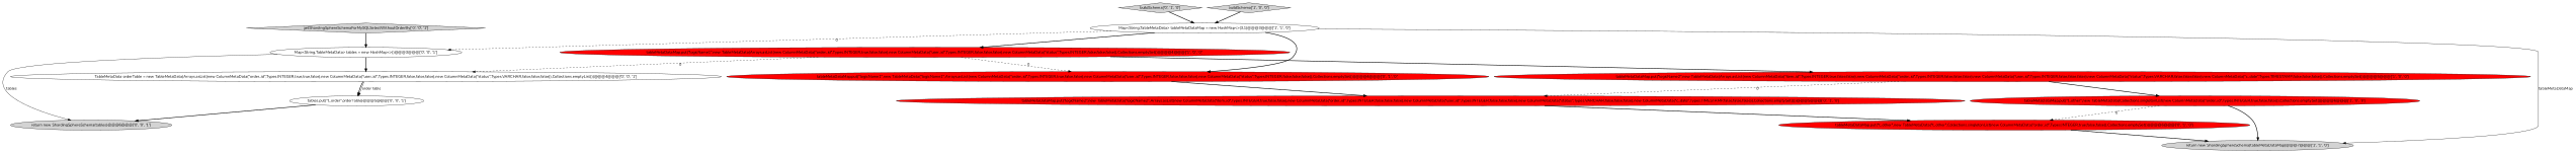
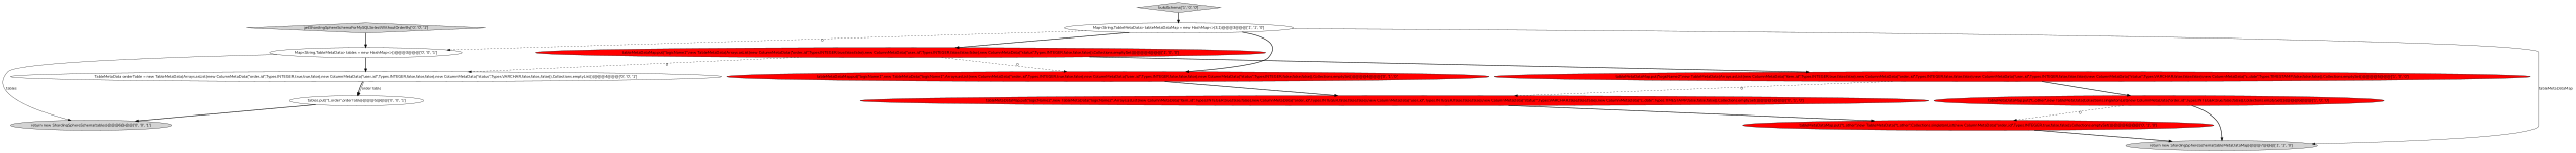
  digraph {
    fontname=Nunito
    node [fillcolor=red shape=ellipse style=filled fontname=Nunito]
    edge [style=bold fontname=Nunito]
    n1 [label="tableMetaDataMap.put(\"t_other\",new TableMetaData(Collections.singletonList(new ColumnMetaData(\"order_id\",Types.INTEGER,true,false,false)),Collections.emptySet()))@@@6@@@['1', '0', '0']"]
    n2 [label="tableMetaDataMap.put(\"t_other\",new TableMetaData(\"t_other\",Collections.singletonList(new ColumnMetaData(\"order_id\",Types.INTEGER,true,false,false)),Collections.emptySet()))@@@6@@@['0', '1', '0']"]
    n3 [fillcolor=lightgray label="return new ShardingSphereSchema(tableMetaDataMap)@@@7@@@['1', '1', '0']"]
    n4 [fillcolor=lightgray label="return new ShardingSphereSchema(tables)@@@6@@@['0', '0', '1']"]
    n5 [fillcolor=white label="Map<String,TableMetaData> tables = new HashMap<>()@@@3@@@['0', '0', '1']"]
    n6 [fillcolor=white label="TableMetaData orderTable = new TableMetaData(Arrays.asList(new ColumnMetaData(\"order_id\",Types.INTEGER,true,true,false),new ColumnMetaData(\"user_id\",Types.INTEGER,false,false,false),new ColumnMetaData(\"status\",Types.VARCHAR,false,false,false)),Collections.emptyList())@@@4@@@['0', '0', '1']"]
    n7 [fillcolor=white label="tables.put(\"t_order\",orderTable)@@@5@@@['0', '0', '1']"]
    n8 [label="tableMetaDataMap.put(\"logicName2\",new TableMetaData(\"logicName2\",Arrays.asList(new ColumnMetaData(\"item_id\",Types.INTEGER,true,false,false),new ColumnMetaData(\"order_id\",Types.INTEGER,false,false,false),new ColumnMetaData(\"user_id\",Types.INTEGER,false,false,false),new ColumnMetaData(\"status\",Types.VARCHAR,false,false,false),new ColumnMetaData(\"c_date\",Types.TIMESTAMP,false,false,false)),Collections.emptySet()))@@@5@@@['0', '1', '0']"]
    n9 [fillcolor=white label="Map<String,TableMetaData> tableMetaDataMap = new HashMap<>(3,1)@@@3@@@['1', '1', '0']"]
    n10 [label="tableMetaDataMap.put(\"logicName1\",new TableMetaData(Arrays.asList(new ColumnMetaData(\"order_id\",Types.INTEGER,true,false,false),new ColumnMetaData(\"user_id\",Types.INTEGER,false,false,false),new ColumnMetaData(\"status\",Types.INTEGER,false,false,false)),Collections.emptySet()))@@@4@@@['1', '0', '0']"]
    n11 [label="tableMetaDataMap.put(\"logicName1\",new TableMetaData(\"logicName1\",Arrays.asList(new ColumnMetaData(\"order_id\",Types.INTEGER,true,false,false),new ColumnMetaData(\"user_id\",Types.INTEGER,false,false,false),new ColumnMetaData(\"status\",Types.INTEGER,false,false,false)),Collections.emptySet()))@@@4@@@['0', '1', '0']"]
    n12 [label="tableMetaDataMap.put(\"logicName2\",new TableMetaData(Arrays.asList(new ColumnMetaData(\"item_id\",Types.INTEGER,true,false,false),new ColumnMetaData(\"order_id\",Types.INTEGER,false,false,false),new ColumnMetaData(\"user_id\",Types.INTEGER,false,false,false),new ColumnMetaData(\"status\",Types.VARCHAR,false,false,false),new ColumnMetaData(\"c_date\",Types.TIMESTAMP,false,false,false)),Collections.emptySet()))@@@5@@@['1', '0', '0']"]
-   n13 [fillcolor=lightgray label="buildSchema['0', '1', '0']" shape=diamond]
    n14 [fillcolor=lightgray label="getShardingSphereSchemaForMySQLSelectWithoutOrderBy['0', '0', '1']" shape=diamond]
    n15 [fillcolor=lightgray label="buildSchema['1', '0', '0']" shape=diamond]
    n1 -> n2 [label=0 style=dashed]
    n1 -> n3
    n2 -> n3
    n5 -> n4 [label=tables style=solid]
    n5 -> n6
    n6 -> n7 [label=orderTable style=solid]
    n6 -> n7
    n7 -> n4
    n8 -> n2
    n9 -> n3 [label=tableMetaDataMap style=solid]
    n9 -> n5 [label=0 style=dashed]
    n9 -> n10
    n9 -> n11
    n10 -> n6 [label=0 style=dashed]
    n10 -> n11 [label=0 style=dashed]
    n10 -> n12
    n11 -> n8
    n12 -> n1
    n12 -> n8 [label=0 style=dashed]
-   n13 -> n9
    n14 -> n5
    n15 -> n9
  }
